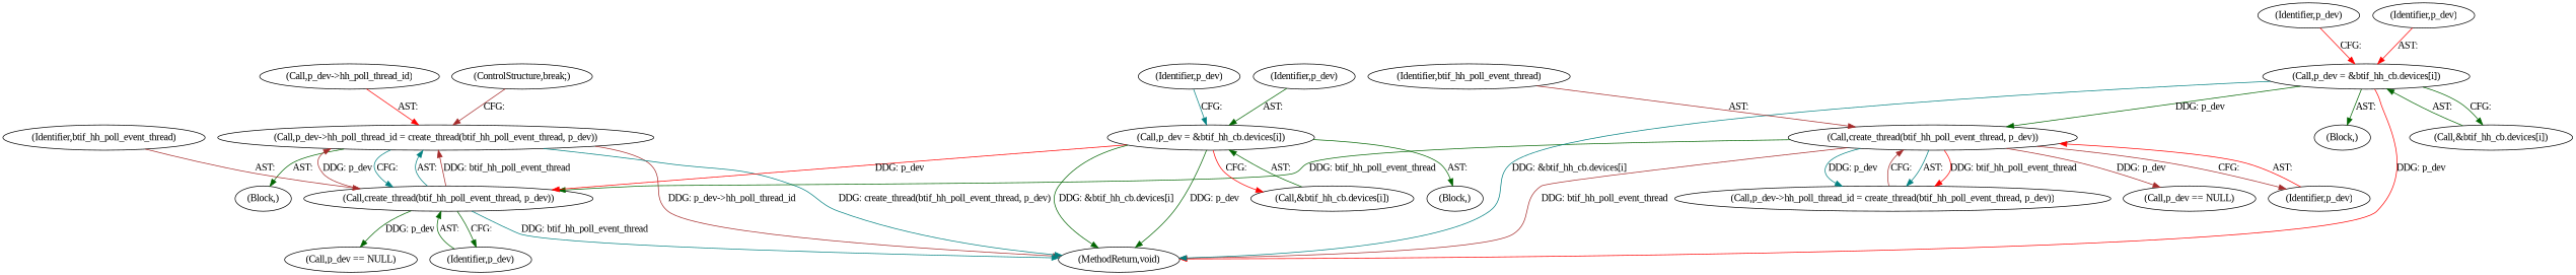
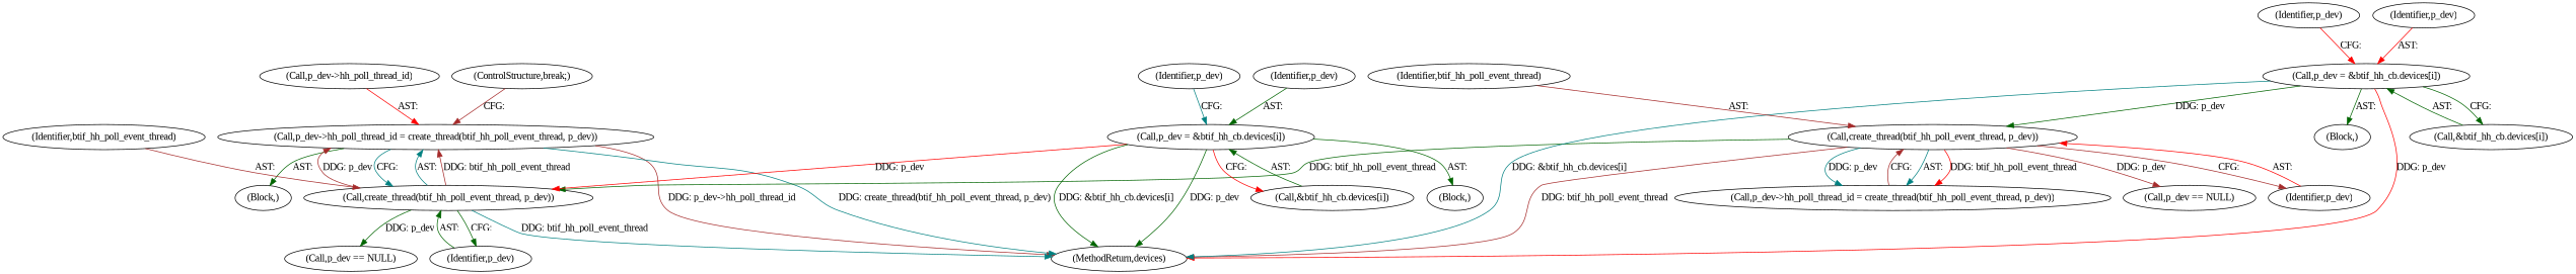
  digraph {
    fontname="Liberation Serif"
    node [fontname="Liberation Serif"]
    edge [color=darkgreen fontname="Liberation Serif"]
    n1 [label="(Call,p_dev->hh_poll_thread_id = create_thread(btif_hh_poll_event_thread, p_dev))"]
    n2 [label="(Call,create_thread(btif_hh_poll_event_thread, p_dev))"]
-   n3 [label="(MethodReturn,void)"]
+   n3 [label="(MethodReturn,devices)"]
    n4 [label="(Block,)"]
    n5 [label="(Identifier,p_dev)"]
    n6 [label="(Call,p_dev == NULL)"]
    n7 [label="(Call,create_thread(btif_hh_poll_event_thread, p_dev))"]
    n8 [label="(Call,p_dev->hh_poll_thread_id = create_thread(btif_hh_poll_event_thread, p_dev))"]
    n9 [label="(Call,p_dev == NULL)"]
    n10 [label="(Identifier,p_dev)"]
    n11 [label="(Call,p_dev = &btif_hh_cb.devices[i])"]
    n12 [label="(Call,&btif_hh_cb.devices[i])"]
    n13 [label="(Block,)"]
    n14 [label="(Call,p_dev = &btif_hh_cb.devices[i])"]
    n15 [label="(Call,&btif_hh_cb.devices[i])"]
    n16 [label="(Block,)"]
    n17 [label="(Call,p_dev->hh_poll_thread_id)"]
    n18 [label="(Identifier,p_dev)"]
    n19 [label="(Identifier,btif_hh_poll_event_thread)"]
    n20 [label="(Identifier,btif_hh_poll_event_thread)"]
    n21 [label="(ControlStructure,break;)"]
    n22 [label="(Identifier,p_dev)"]
    n23 [label="(Identifier,p_dev)"]
    n24 [label="(Identifier,p_dev)"]
    n1 -> n2 [label="CFG: " color=teal]
    n1 -> n3 [label="DDG: p_dev->hh_poll_thread_id" color=brown]
    n1 -> n3 [label="DDG: create_thread(btif_hh_poll_event_thread, p_dev)" color=teal]
    n1 -> n4 [label="AST: "]
    n2 -> n1 [label="AST: " color=teal]
    n2 -> n1 [label="DDG: btif_hh_poll_event_thread" color=brown]
    n2 -> n1 [label="DDG: p_dev" color=brown]
    n2 -> n3 [label="DDG: btif_hh_poll_event_thread" color=teal]
    n2 -> n5 [label="CFG: "]
    n2 -> n6 [label="DDG: p_dev"]
    n5 -> n2 [label="AST: "]
    n7 -> n2 [label="DDG: btif_hh_poll_event_thread"]
    n7 -> n3 [label="DDG: btif_hh_poll_event_thread" color=brown]
    n7 -> n8 [label="AST: " color=teal]
    n7 -> n8 [label="DDG: btif_hh_poll_event_thread" color=red]
    n7 -> n8 [label="DDG: p_dev" color=teal]
    n7 -> n9 [label="DDG: p_dev" color=brown]
    n7 -> n10 [label="CFG: " color=brown]
    n8 -> n7 [label="CFG: " color=brown]
    n10 -> n7 [label="AST: " color=red]
    n11 -> n3 [label="DDG: p_dev" color=red]
    n11 -> n3 [label="DDG: &btif_hh_cb.devices[i]" color=teal]
    n11 -> n7 [label="DDG: p_dev"]
    n11 -> n12 [label="CFG: "]
    n11 -> n13 [label="AST: "]
    n12 -> n11 [label="AST: "]
    n14 -> n2 [label="DDG: p_dev" color=red]
    n14 -> n3 [label="DDG: &btif_hh_cb.devices[i]"]
    n14 -> n3 [label="DDG: p_dev"]
    n14 -> n15 [label="CFG: " color=red]
    n14 -> n16 [label="AST: "]
    n15 -> n14 [label="AST: "]
    n17 -> n1 [label="AST: " color=red]
    n18 -> n14 [label="AST: "]
    n19 -> n2 [label="AST: " color=brown]
    n20 -> n7 [label="AST: " color=brown]
    n21 -> n1 [label="CFG: " color=brown]
    n22 -> n11 [label="CFG: " color=red]
    n23 -> n14 [label="CFG: " color=teal]
    n24 -> n11 [label="AST: " color=red]
  }
